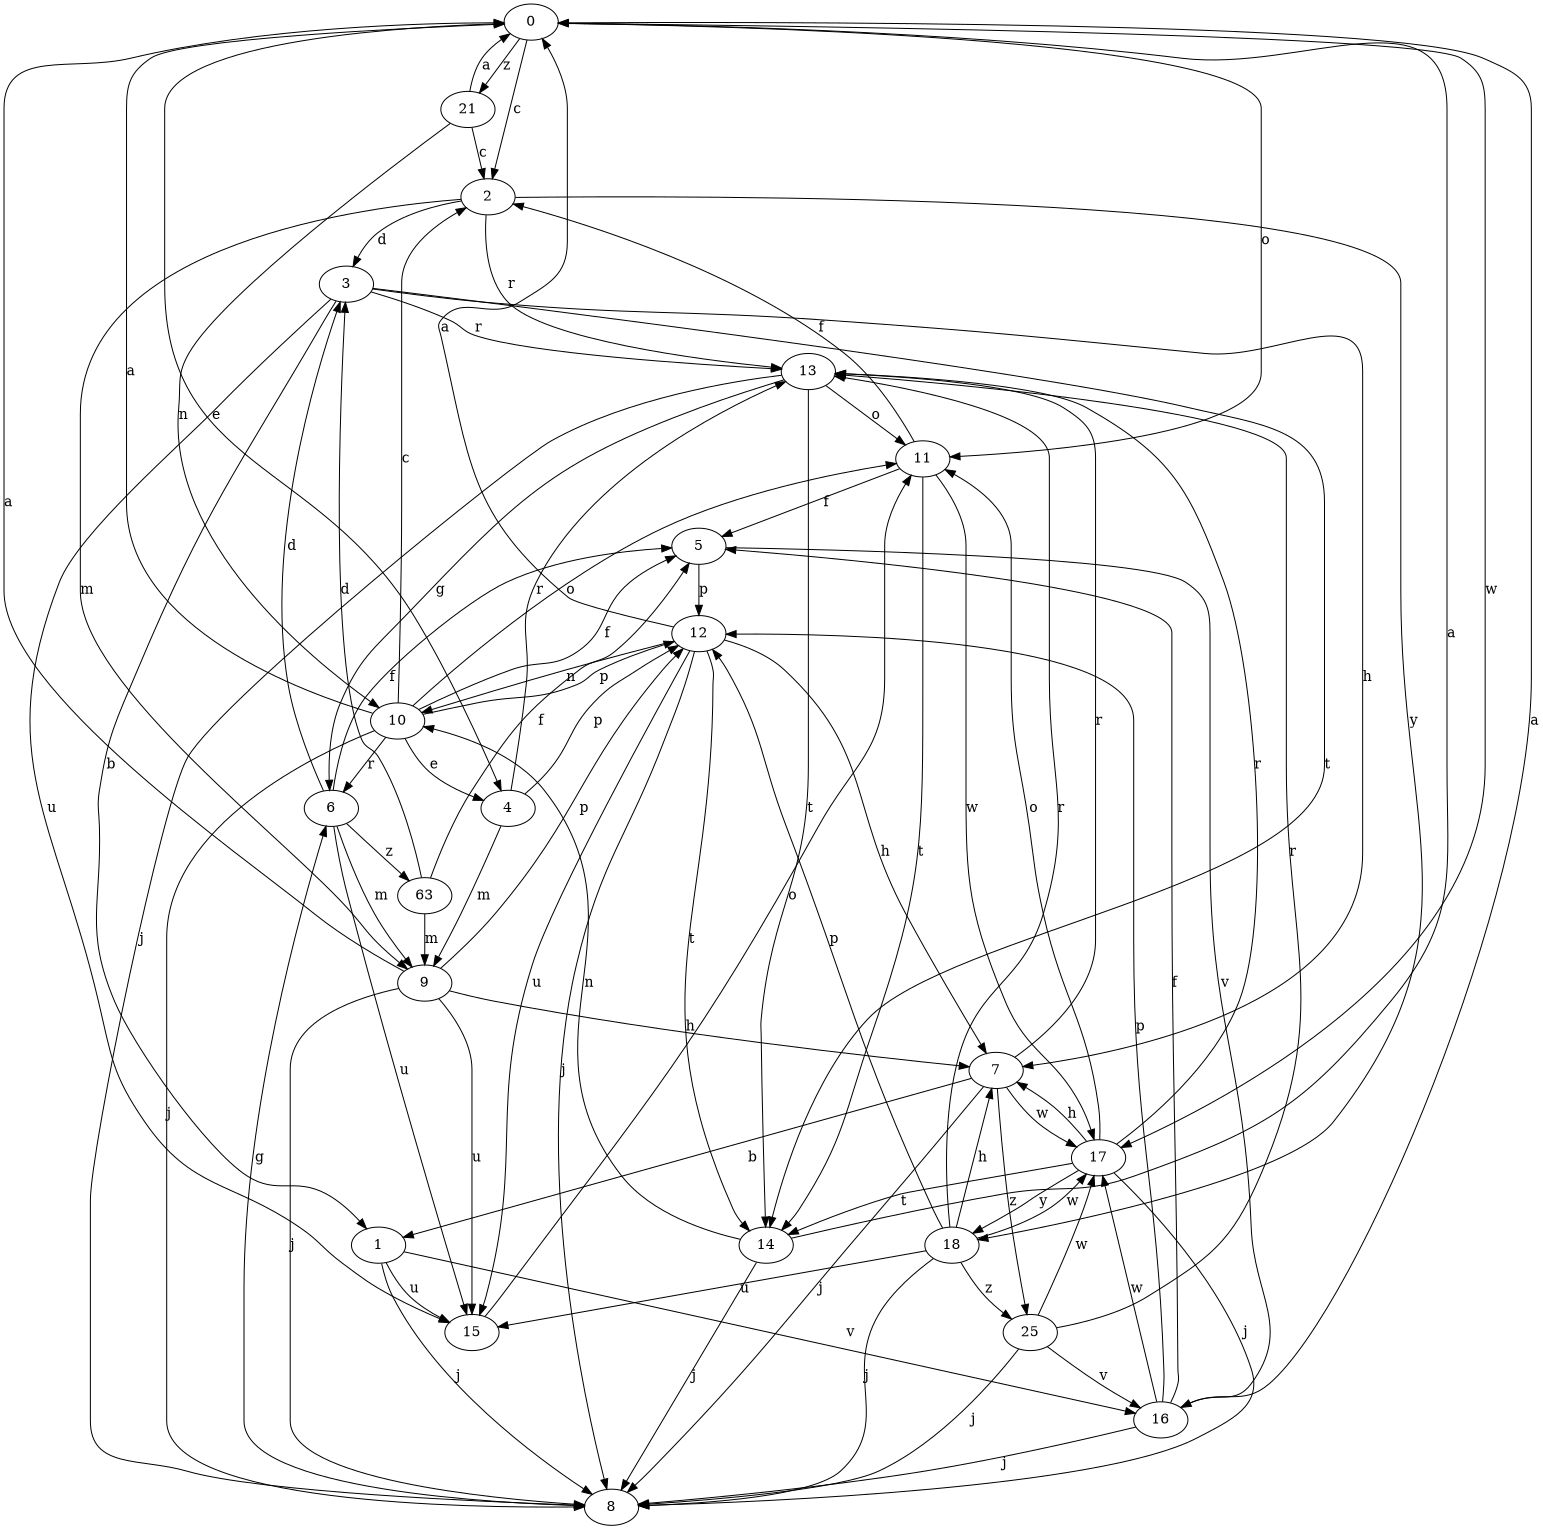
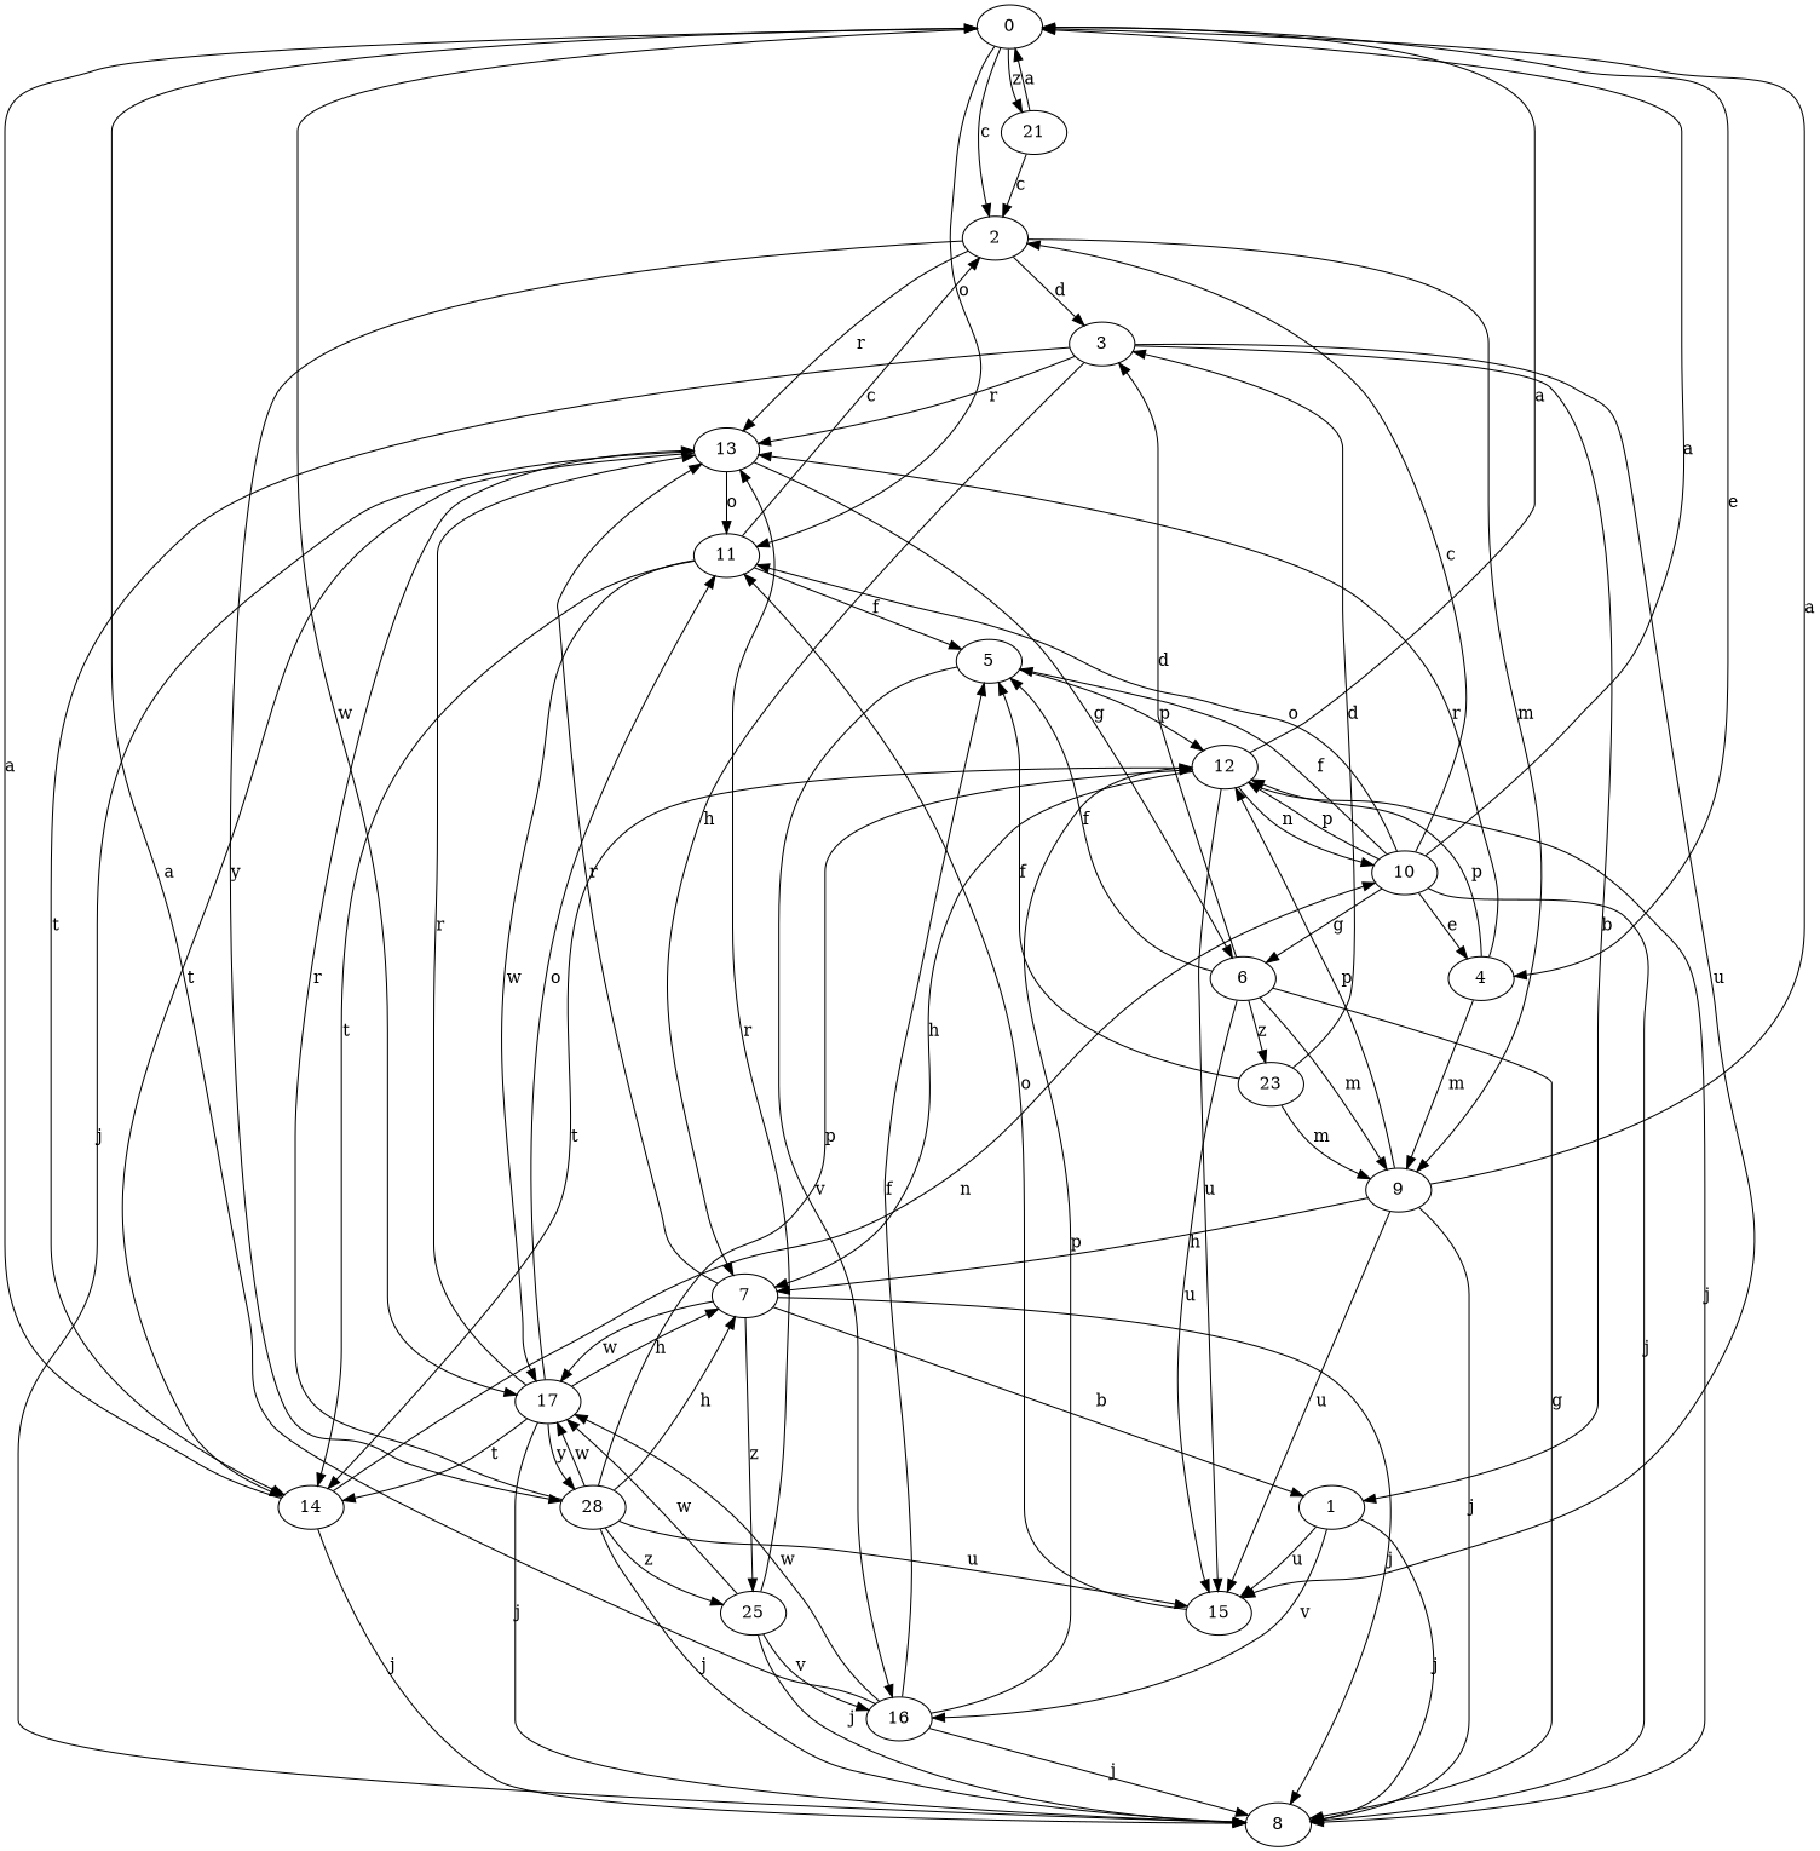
  strict digraph {
    0
    2
    4
    11
    17
    21
    3
    9
    13
-   18
+   18 [label=28]
    1
    15
    7
    14
    12
    5
    8
    10
    16
    6
    25
-   23 [label=63]
+   23
    0 -> 2 [label=c]
    0 -> 4 [label=e]
    0 -> 11 [label=o]
    0 -> 17 [label=w]
    0 -> 21 [label=z]
    2 -> 3 [label=d]
    2 -> 9 [label=m]
    2 -> 13 [label=r]
    2 -> 18 [label=y]
    4 -> 9 [label=m]
    4 -> 13 [label=r]
    4 -> 12 [label=p]
-   11 -> 2 [label=f]
+   11 -> 2 [label=c]
    11 -> 17 [label=w]
    11 -> 14 [label=t]
    11 -> 5 [label=f]
    17 -> 11 [label=o]
    17 -> 13 [label=r]
    17 -> 18 [label=y]
    17 -> 7 [label=h]
    17 -> 14 [label=t]
    17 -> 8 [label=j]
    21 -> 0 [label=a]
    21 -> 2 [label=c]
-   21 -> 10 [label=n]
    3 -> 13 [label=r]
    3 -> 1 [label=b]
    3 -> 15 [label=u]
    3 -> 7 [label=h]
    3 -> 14 [label=t]
    9 -> 0 [label=a]
    9 -> 15 [label=u]
    9 -> 7 [label=h]
    9 -> 12 [label=p]
    9 -> 8 [label=j]
    13 -> 11 [label=o]
    13 -> 14 [label=t]
    13 -> 8 [label=j]
    13 -> 6 [label=g]
    18 -> 17 [label=w]
    18 -> 13 [label=r]
    18 -> 15 [label=u]
    18 -> 7 [label=h]
    18 -> 12 [label=p]
    18 -> 8 [label=j]
    18 -> 25 [label=z]
    1 -> 15 [label=u]
    1 -> 8 [label=j]
    1 -> 16 [label=v]
    15 -> 11 [label=o]
    7 -> 17 [label=w]
    7 -> 13 [label=r]
    7 -> 1 [label=b]
    7 -> 8 [label=j]
    7 -> 25 [label=z]
    14 -> 0 [label=a]
    14 -> 8 [label=j]
    14 -> 10 [label=n]
    12 -> 0 [label=a]
    12 -> 15 [label=u]
    12 -> 7 [label=h]
    12 -> 14 [label=t]
    12 -> 8 [label=j]
    12 -> 10 [label=n]
    5 -> 12 [label=p]
    5 -> 16 [label=v]
-   8 -> 6 [label=g]
+   6 -> 8 [label=g]
    10 -> 0 [label=a]
    10 -> 2 [label=c]
    10 -> 4 [label=e]
    10 -> 11 [label=o]
    10 -> 12 [label=p]
    10 -> 5 [label=f]
    10 -> 8 [label=j]
-   10 -> 6 [label=r]
+   10 -> 6 [label=g]
    16 -> 0 [label=a]
    16 -> 17 [label=w]
    16 -> 12 [label=p]
    16 -> 5 [label=f]
    16 -> 8 [label=j]
    6 -> 3 [label=d]
    6 -> 9 [label=m]
    6 -> 15 [label=u]
    6 -> 5 [label=f]
    6 -> 23 [label=z]
    25 -> 17 [label=w]
    25 -> 13 [label=r]
    25 -> 8 [label=j]
    25 -> 16 [label=v]
    23 -> 3 [label=d]
    23 -> 9 [label=m]
    23 -> 5 [label=f]
  }
